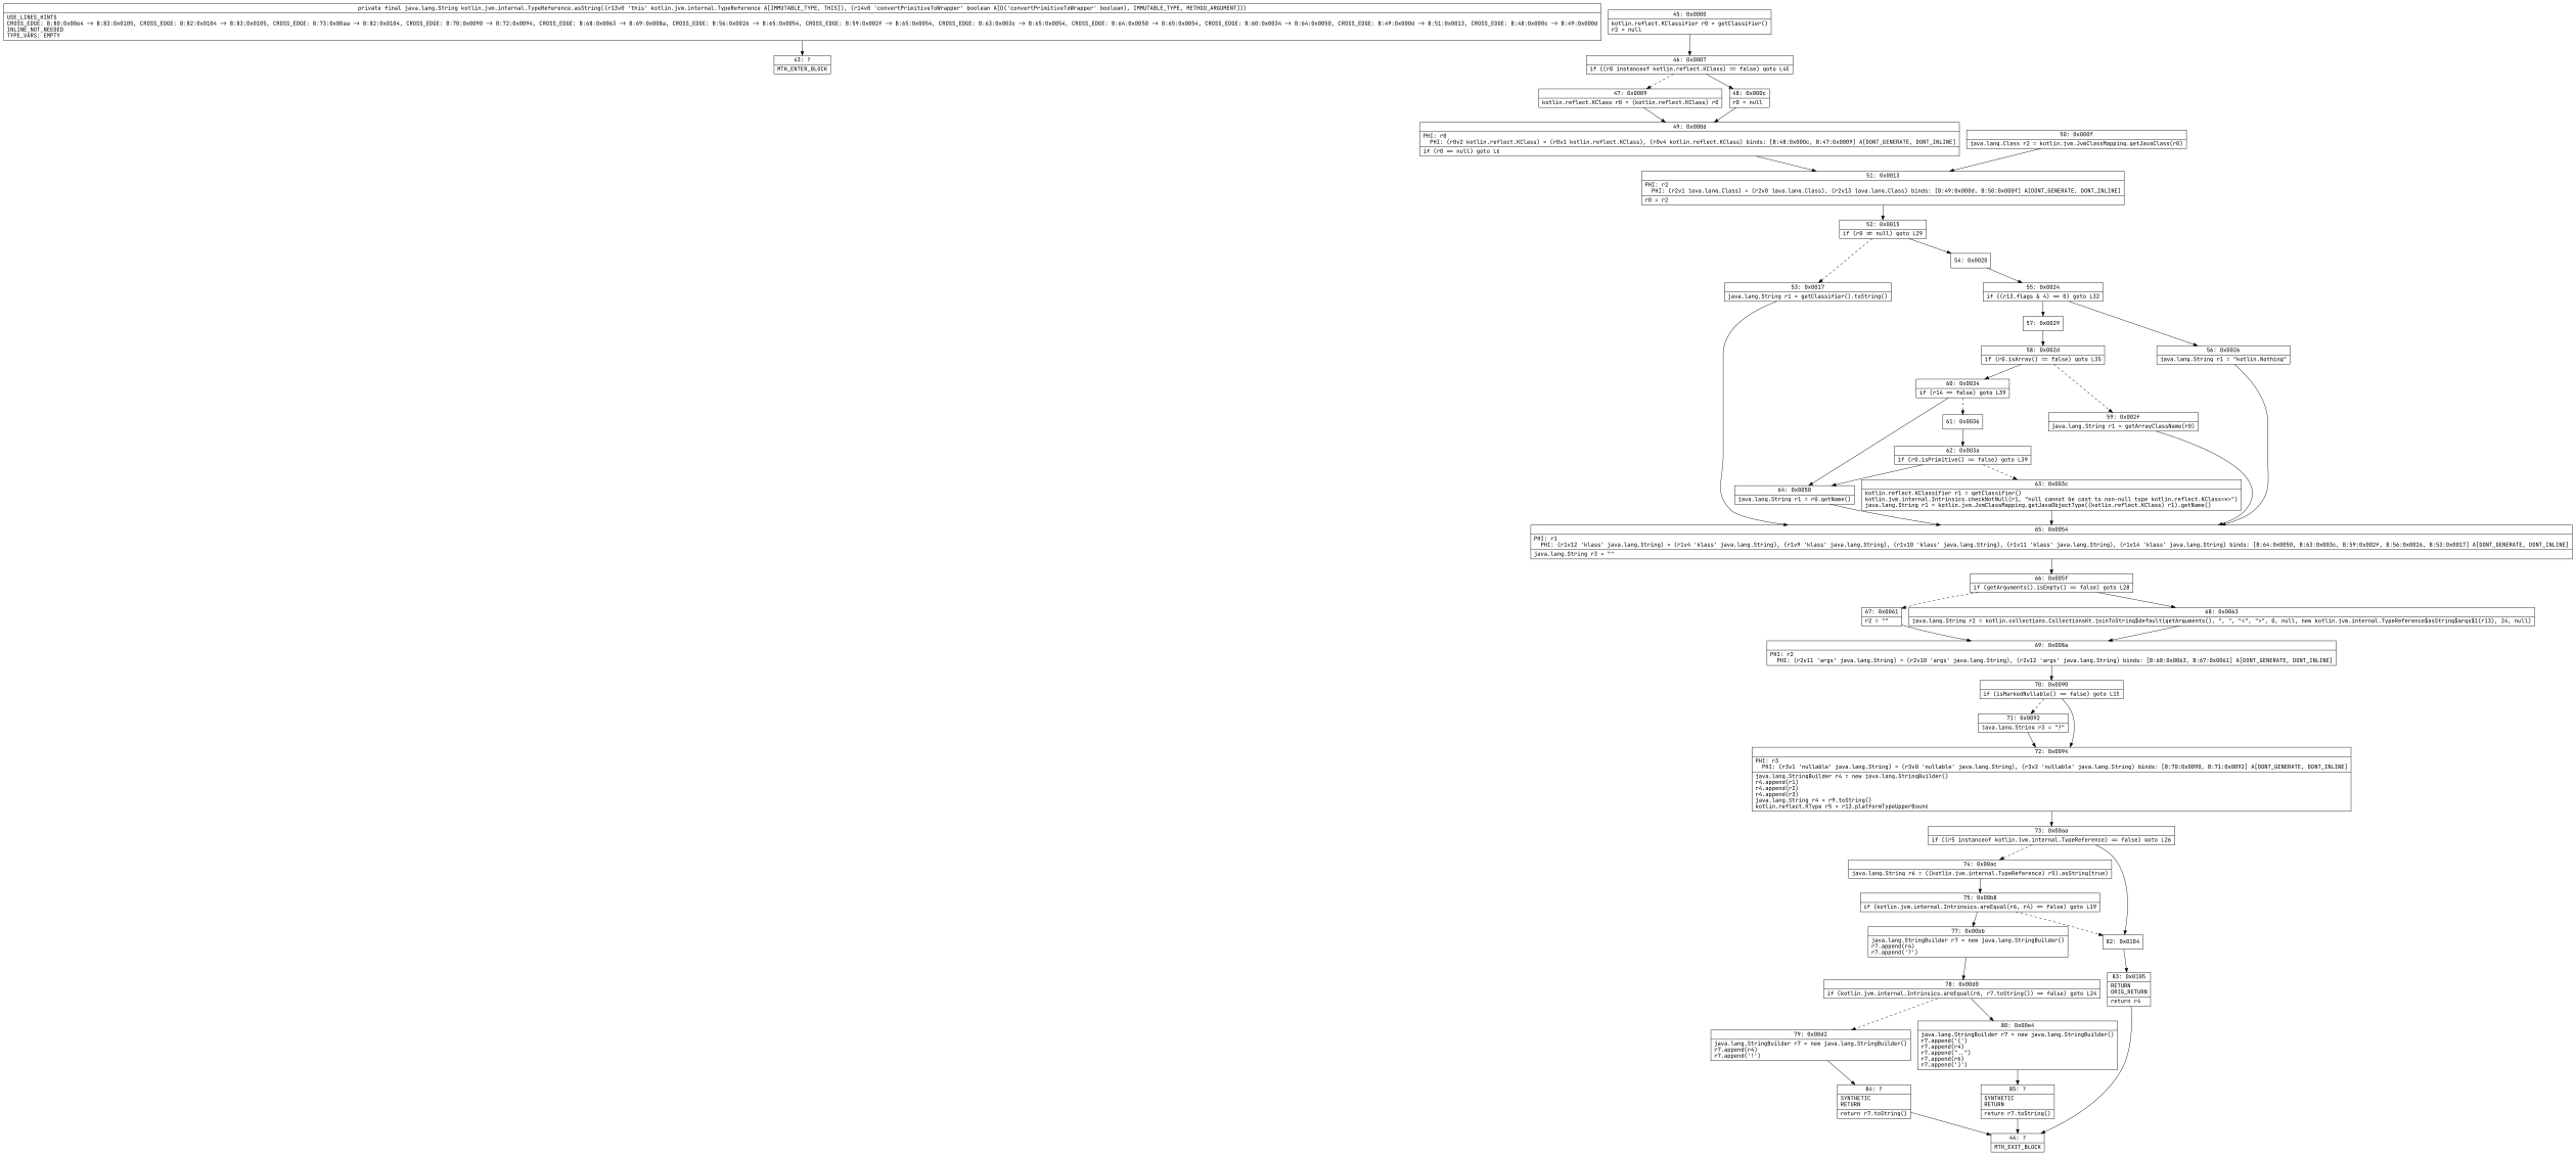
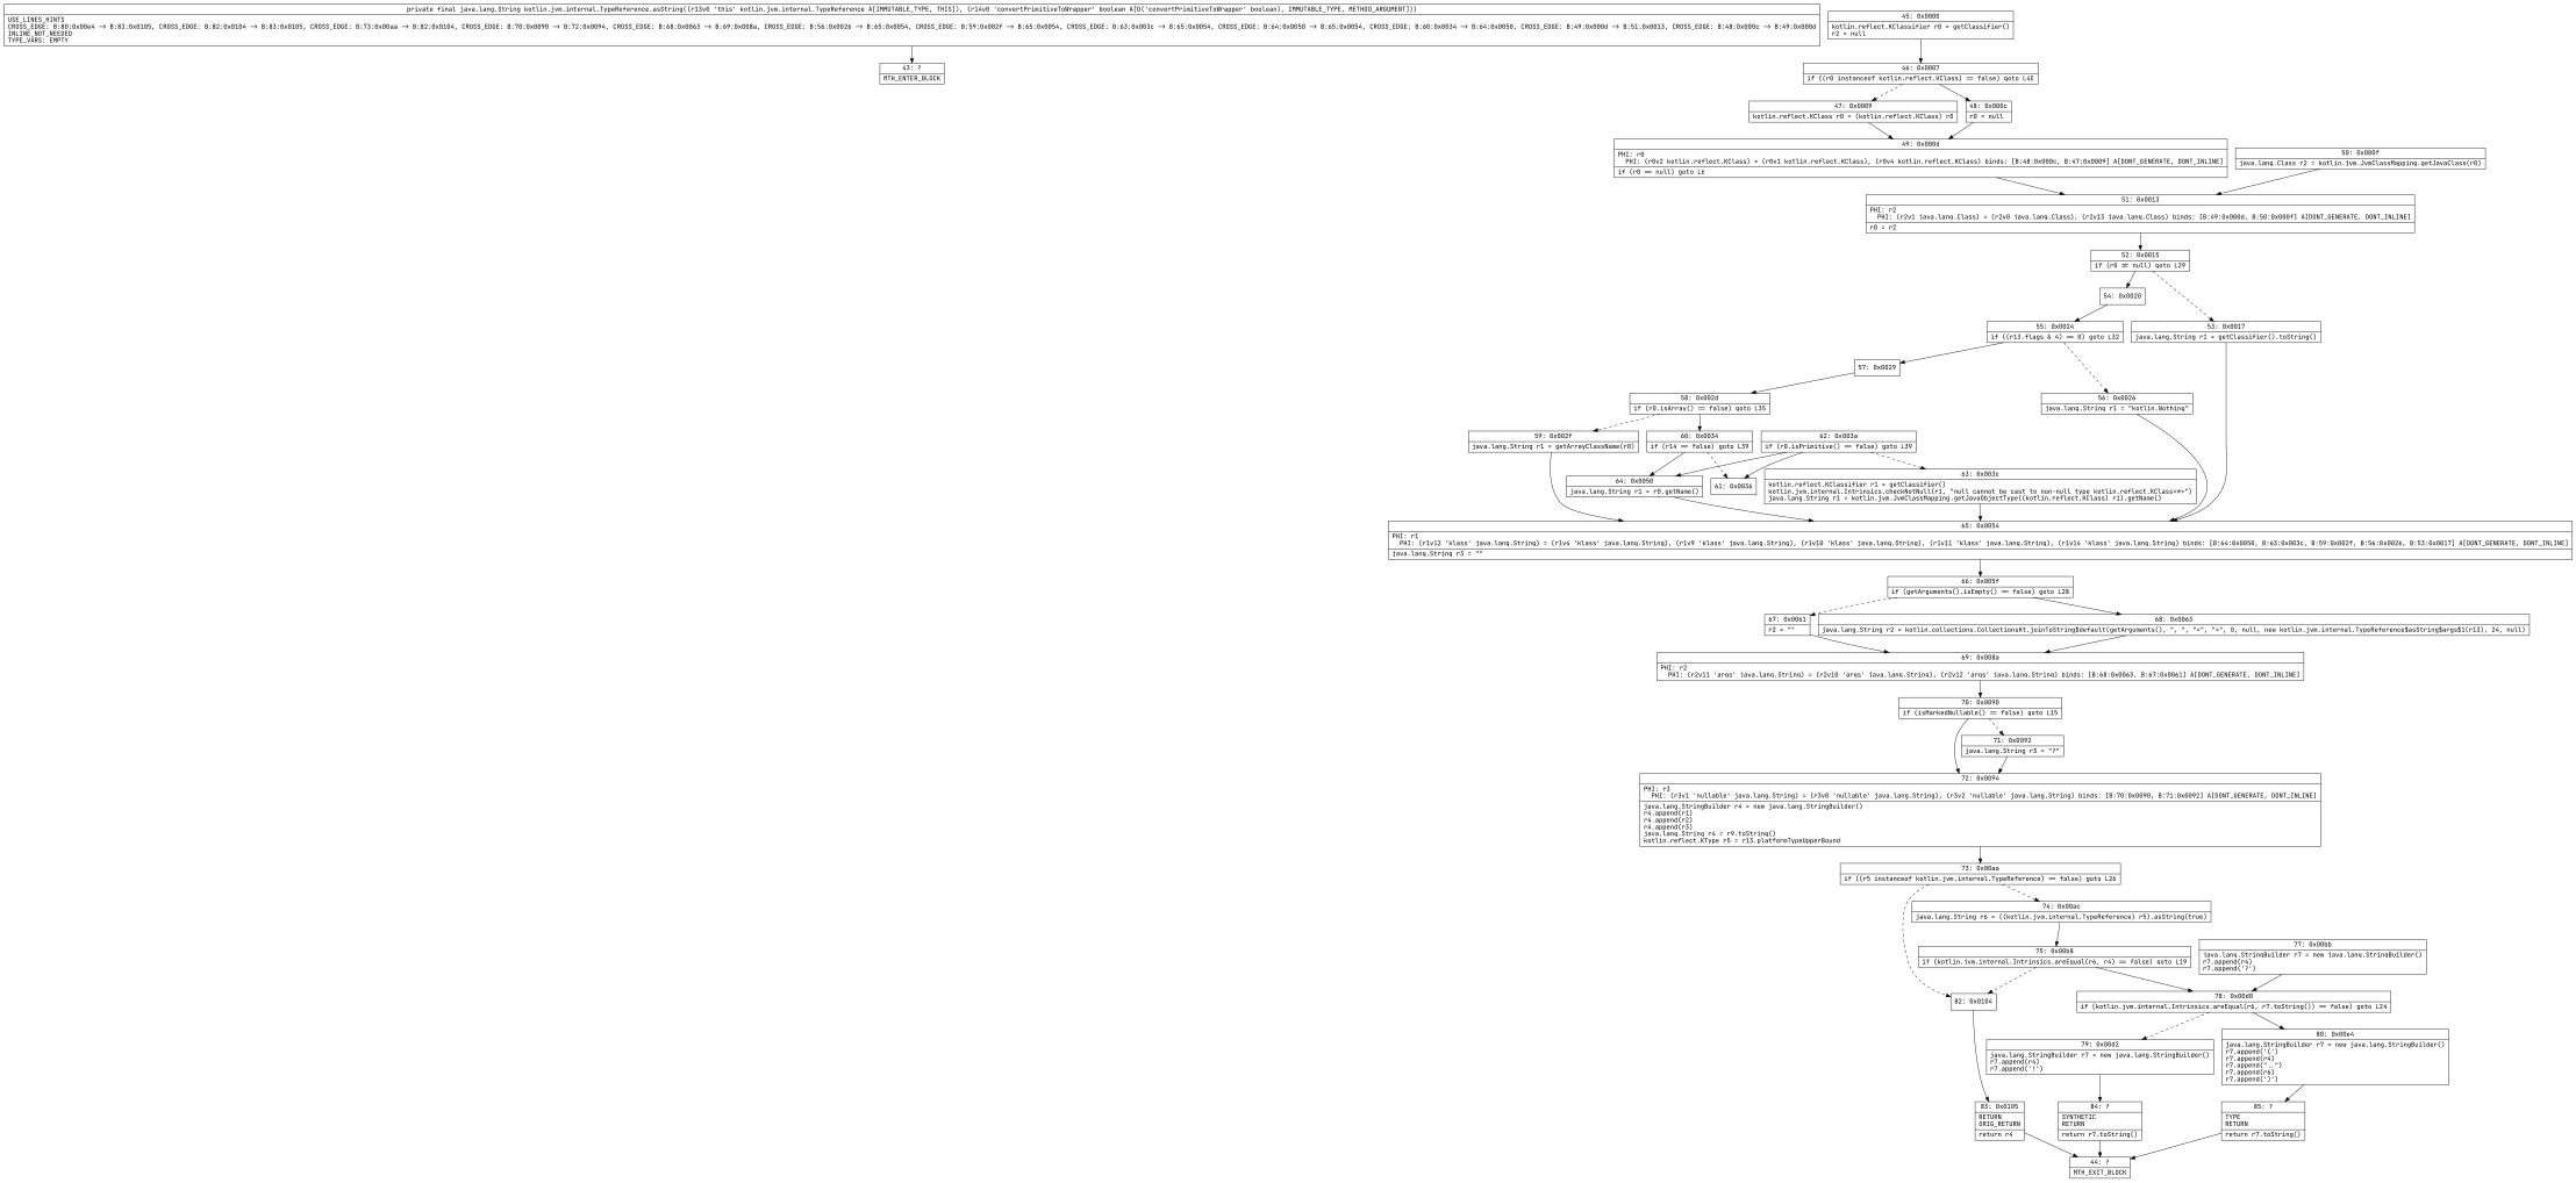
  digraph {
    fontname="JetBrains Mono"
    node [fontname="JetBrains Mono" shape=record]
    edge [fontname="JetBrains Mono"]
    n1 [label="{43\:\ ?|MTH_ENTER_BLOCK\l}"]
    n2 [label="{45\:\ 0x0000|kotlin.reflect.KClassifier r0 = getClassifier()\lr2 = null\l}"]
    n3 [label="{46\:\ 0x0007|if ((r0 instanceof kotlin.reflect.KClass) == false) goto L40\l}"]
    n4 [label="{47\:\ 0x0009|kotlin.reflect.KClass r0 = (kotlin.reflect.KClass) r0\l}"]
    n5 [label="{48\:\ 0x000c|r0 = null\l}"]
    n6 [label="{49\:\ 0x000d|PHI: r0 \l  PHI: (r0v2 kotlin.reflect.KClass) = (r0v1 kotlin.reflect.KClass), (r0v4 kotlin.reflect.KClass) binds: [B:48:0x000c, B:47:0x0009] A[DONT_GENERATE, DONT_INLINE]\l|if (r0 == null) goto L6\l}"]
    n7 [label="{51\:\ 0x0013|PHI: r2 \l  PHI: (r2v1 java.lang.Class) = (r2v0 java.lang.Class), (r2v13 java.lang.Class) binds: [B:49:0x000d, B:50:0x000f] A[DONT_GENERATE, DONT_INLINE]\l|r0 = r2\l}"]
    n8 [label="{50\:\ 0x000f|java.lang.Class r2 = kotlin.jvm.JvmClassMapping.getJavaClass(r0)\l}"]
    n9 [label="{52\:\ 0x0015|if (r0 != null) goto L29\l}"]
    n10 [label="{53\:\ 0x0017|java.lang.String r1 = getClassifier().toString()\l}"]
    n11 [label="{54\:\ 0x0020}"]
    n12 [label="{65\:\ 0x0054|PHI: r1 \l  PHI: (r1v12 'klass' java.lang.String) = (r1v4 'klass' java.lang.String), (r1v9 'klass' java.lang.String), (r1v10 'klass' java.lang.String), (r1v11 'klass' java.lang.String), (r1v14 'klass' java.lang.String) binds: [B:64:0x0050, B:63:0x003c, B:59:0x002f, B:56:0x0026, B:53:0x0017] A[DONT_GENERATE, DONT_INLINE]\l|java.lang.String r3 = \"\"\l}"]
    n13 [label="{55\:\ 0x0024|if ((r13.flags & 4) == 0) goto L32\l}"]
    n14 [label="{66\:\ 0x005f|if (getArguments().isEmpty() == false) goto L28\l}"]
    n15 [label="{67\:\ 0x0061|r2 = \"\"\l}"]
    n16 [label="{68\:\ 0x0063|java.lang.String r2 = kotlin.collections.CollectionsKt.joinToString$default(getArguments(), \", \", \"\<\", \"\>\", 0, null, new kotlin.jvm.internal.TypeReference$asString$args$1(r13), 24, null)\l}"]
    n17 [label="{69\:\ 0x008a|PHI: r2 \l  PHI: (r2v11 'args' java.lang.String) = (r2v10 'args' java.lang.String), (r2v12 'args' java.lang.String) binds: [B:68:0x0063, B:67:0x0061] A[DONT_GENERATE, DONT_INLINE]\l}"]
    n18 [label="{70\:\ 0x0090|if (isMarkedNullable() == false) goto L15\l}"]
    n19 [label="{71\:\ 0x0092|java.lang.String r3 = \"?\"\l}"]
    n20 [label="{72\:\ 0x0094|PHI: r3 \l  PHI: (r3v1 'nullable' java.lang.String) = (r3v0 'nullable' java.lang.String), (r3v2 'nullable' java.lang.String) binds: [B:70:0x0090, B:71:0x0092] A[DONT_GENERATE, DONT_INLINE]\l|java.lang.StringBuilder r4 = new java.lang.StringBuilder()\lr4.append(r1)\lr4.append(r2)\lr4.append(r3)\ljava.lang.String r4 = r9.toString()\lkotlin.reflect.KType r5 = r13.platformTypeUpperBound\l}"]
    n21 [label="{73\:\ 0x00aa|if ((r5 instanceof kotlin.jvm.internal.TypeReference) == false) goto L26\l}"]
    n22 [label="{74\:\ 0x00ac|java.lang.String r6 = ((kotlin.jvm.internal.TypeReference) r5).asString(true)\l}"]
    n23 [label="{82\:\ 0x0104}"]
    n24 [label="{75\:\ 0x00b8|if (kotlin.jvm.internal.Intrinsics.areEqual(r6, r4) == false) goto L19\l}"]
    n25 [label="{83\:\ 0x0105|RETURN\lORIG_RETURN\l|return r4\l}"]
    n26 [label="{77\:\ 0x00bb|java.lang.StringBuilder r7 = new java.lang.StringBuilder()\lr7.append(r4)\lr7.append('?')\l}"]
    n27 [label="{78\:\ 0x00d0|if (kotlin.jvm.internal.Intrinsics.areEqual(r6, r7.toString()) == false) goto L24\l}"]
    n28 [label="{79\:\ 0x00d2|java.lang.StringBuilder r7 = new java.lang.StringBuilder()\lr7.append(r4)\lr7.append('!')\l}"]
    n29 [label="{80\:\ 0x00e4|java.lang.StringBuilder r7 = new java.lang.StringBuilder()\lr7.append('(')\lr7.append(r4)\lr7.append(\"..\")\lr7.append(r6)\lr7.append(')')\l}"]
    n30 [label="{84\:\ ?|SYNTHETIC\lRETURN\l|return r7.toString()\l}"]
-   n31 [label="{85\:\ ?|SYNTHETIC\lRETURN\l|return r7.toString()\l}"]
+   n31 [label="{85\:\ ?|TYPE\lRETURN\l|return r7.toString()\l}"]
    n32 [label="{44\:\ ?|MTH_EXIT_BLOCK\l}"]
    n33 [label="{56\:\ 0x0026|java.lang.String r1 = \"kotlin.Nothing\"\l}"]
    n34 [label="{57\:\ 0x0029}"]
    n35 [label="{58\:\ 0x002d|if (r0.isArray() == false) goto L35\l}"]
    n36 [label="{59\:\ 0x002f|java.lang.String r1 = getArrayClassName(r0)\l}"]
    n37 [label="{60\:\ 0x0034|if (r14 == false) goto L39\l}"]
    n38 [label="{61\:\ 0x0036}"]
    n39 [label="{64\:\ 0x0050|java.lang.String r1 = r0.getName()\l}"]
    n40 [label="{62\:\ 0x003a|if (r0.isPrimitive() == false) goto L39\l}"]
    n41 [label="{63\:\ 0x003c|kotlin.reflect.KClassifier r1 = getClassifier()\lkotlin.jvm.internal.Intrinsics.checkNotNull(r1, \"null cannot be cast to non\-null type kotlin.reflect.KClass\<*\>\")\ljava.lang.String r1 = kotlin.jvm.JvmClassMapping.getJavaObjectType((kotlin.reflect.KClass) r1).getName()\l}"]
    n42 [label="{private final java.lang.String kotlin.jvm.internal.TypeReference.asString((r13v0 'this' kotlin.jvm.internal.TypeReference A[IMMUTABLE_TYPE, THIS]), (r14v0 'convertPrimitiveToWrapper' boolean A[D('convertPrimitiveToWrapper' boolean), IMMUTABLE_TYPE, METHOD_ARGUMENT]))  | USE_LINES_HINTS\lCROSS_EDGE: B:80:0x00e4 \-\> B:83:0x0105, CROSS_EDGE: B:82:0x0104 \-\> B:83:0x0105, CROSS_EDGE: B:73:0x00aa \-\> B:82:0x0104, CROSS_EDGE: B:70:0x0090 \-\> B:72:0x0094, CROSS_EDGE: B:68:0x0063 \-\> B:69:0x008a, CROSS_EDGE: B:56:0x0026 \-\> B:65:0x0054, CROSS_EDGE: B:59:0x002f \-\> B:65:0x0054, CROSS_EDGE: B:63:0x003c \-\> B:65:0x0054, CROSS_EDGE: B:64:0x0050 \-\> B:65:0x0054, CROSS_EDGE: B:60:0x0034 \-\> B:64:0x0050, CROSS_EDGE: B:49:0x000d \-\> B:51:0x0013, CROSS_EDGE: B:48:0x000c \-\> B:49:0x000d\lINLINE_NOT_NEEDED\lTYPE_VARS: EMPTY\l}"]
    n2 -> n3
    n3 -> n4 [style=dashed]
    n3 -> n5
    n4 -> n6
    n5 -> n6
    n6 -> n7
    n7 -> n9
    n8 -> n7
    n9 -> n10 [style=dashed]
    n9 -> n11
    n10 -> n12
    n11 -> n13
    n12 -> n14
-   n13 -> n33 [style=solid]
+   n13 -> n33 [style=dashed]
    n13 -> n34
    n14 -> n15 [style=dashed]
    n14 -> n16
    n15 -> n17
    n16 -> n17
    n17 -> n18
    n18 -> n19 [style=dashed]
    n18 -> n20
    n19 -> n20
    n20 -> n21
    n21 -> n22 [style=dashed]
-   n21 -> n23
+   n21 -> n23 [style=dashed]
    n22 -> n24
    n23 -> n25
    n24 -> n23 [style=dashed]
-   n24 -> n26
+   n24 -> n27
    n25 -> n32
    n26 -> n27
    n27 -> n28 [style=dashed]
    n27 -> n29
    n28 -> n30
    n29 -> n31
    n30 -> n32
    n31 -> n32
    n33 -> n12
    n34 -> n35
    n35 -> n36 [style=dashed]
    n35 -> n37
    n36 -> n12
    n37 -> n38 [style=dashed]
    n37 -> n39
-   n38 -> n40
+   n40 -> n38
    n39 -> n12
    n40 -> n39
    n40 -> n41 [style=dashed]
    n41 -> n12
    n42 -> n1
  }
